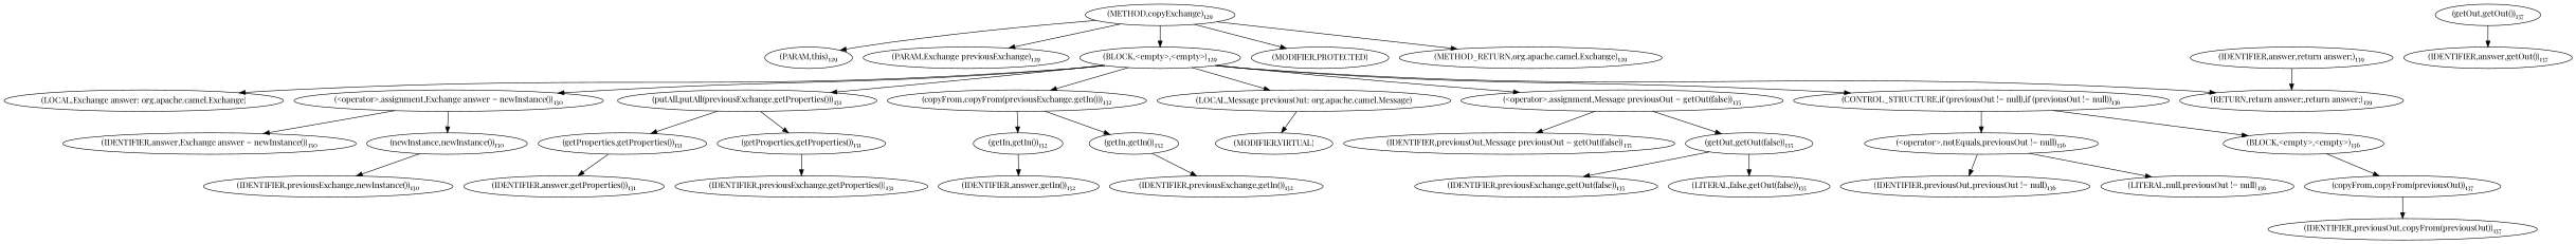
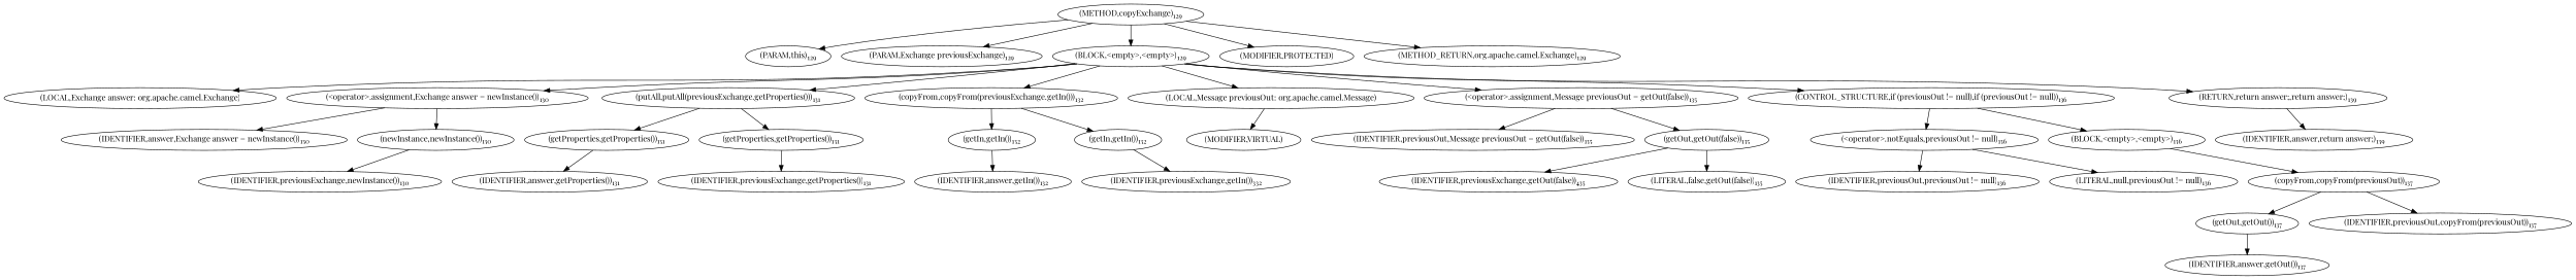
  digraph {
    fontname="Playfair Display"
    node [fontname="Playfair Display"]
    edge [fontname="Playfair Display"]
    n1 [label=<(METHOD,copyExchange)<SUB>129</SUB>>]
    n2 [label=<(PARAM,this)<SUB>129</SUB>>]
    n3 [label=<(PARAM,Exchange previousExchange)<SUB>129</SUB>>]
    n4 [label=<(BLOCK,&lt;empty&gt;,&lt;empty&gt;)<SUB>129</SUB>>]
    n5 [label=<(MODIFIER,PROTECTED)>]
    n6 [label=<(METHOD_RETURN,org.apache.camel.Exchange)<SUB>129</SUB>>]
    n7 [label=<(LOCAL,Exchange answer: org.apache.camel.Exchange)>]
    n8 [label=<(&lt;operator&gt;.assignment,Exchange answer = newInstance())<SUB>130</SUB>>]
    n9 [label=<(putAll,putAll(previousExchange.getProperties()))<SUB>131</SUB>>]
    n10 [label=<(copyFrom,copyFrom(previousExchange.getIn()))<SUB>132</SUB>>]
    n11 [label=<(LOCAL,Message previousOut: org.apache.camel.Message)>]
    n12 [label=<(&lt;operator&gt;.assignment,Message previousOut = getOut(false))<SUB>135</SUB>>]
    n13 [label=<(CONTROL_STRUCTURE,if (previousOut != null),if (previousOut != null))<SUB>136</SUB>>]
    n14 [label=<(RETURN,return answer;,return answer;)<SUB>139</SUB>>]
    n15 [label=<(MODIFIER,VIRTUAL)>]
    n16 [label=<(IDENTIFIER,answer,Exchange answer = newInstance())<SUB>130</SUB>>]
    n17 [label=<(newInstance,newInstance())<SUB>130</SUB>>]
    n18 [label=<(getProperties,getProperties())<SUB>131</SUB>>]
    n19 [label=<(getProperties,getProperties())<SUB>131</SUB>>]
    n20 [label=<(getIn,getIn())<SUB>132</SUB>>]
    n21 [label=<(getIn,getIn())<SUB>132</SUB>>]
    n22 [label=<(IDENTIFIER,previousOut,Message previousOut = getOut(false))<SUB>135</SUB>>]
    n23 [label=<(getOut,getOut(false))<SUB>135</SUB>>]
    n24 [label=<(&lt;operator&gt;.notEquals,previousOut != null)<SUB>136</SUB>>]
    n25 [label=<(BLOCK,&lt;empty&gt;,&lt;empty&gt;)<SUB>136</SUB>>]
    n26 [label=<(IDENTIFIER,answer,return answer;)<SUB>139</SUB>>]
    n27 [label=<(IDENTIFIER,previousExchange,newInstance())<SUB>130</SUB>>]
    n28 [label=<(IDENTIFIER,answer,getProperties())<SUB>131</SUB>>]
    n29 [label=<(IDENTIFIER,previousExchange,getProperties())<SUB>131</SUB>>]
    n30 [label=<(IDENTIFIER,answer,getIn())<SUB>132</SUB>>]
-   n31 [label=<(IDENTIFIER,previousExchange,getIn())<SUB>132</SUB>>]
-   n32 [label=<(IDENTIFIER,previousExchange,getOut(false))<SUB>135</SUB>>]
+   n31 [label=<(IDENTIFIER,previousExchange,getIn())<SUB>332</SUB>>]
+   n32 [label=<(IDENTIFIER,previousExchange,getOut(false))<SUB>435</SUB>>]
    n33 [label=<(LITERAL,false,getOut(false))<SUB>135</SUB>>]
    n34 [label=<(IDENTIFIER,previousOut,previousOut != null)<SUB>136</SUB>>]
    n35 [label=<(LITERAL,null,previousOut != null)<SUB>136</SUB>>]
    n36 [label=<(copyFrom,copyFrom(previousOut))<SUB>137</SUB>>]
    n37 [label=<(getOut,getOut())<SUB>137</SUB>>]
    n38 [label=<(IDENTIFIER,previousOut,copyFrom(previousOut))<SUB>137</SUB>>]
    n39 [label=<(IDENTIFIER,answer,getOut())<SUB>137</SUB>>]
    n1 -> n2
    n1 -> n3
    n1 -> n4
    n1 -> n5
    n1 -> n6
    n4 -> n7
    n4 -> n8
    n4 -> n9
    n4 -> n10
    n4 -> n11
    n4 -> n12
    n4 -> n13
    n4 -> n14
    n8 -> n16
    n8 -> n17
    n9 -> n18
    n9 -> n19
    n10 -> n20
    n10 -> n21
    n11 -> n15
    n12 -> n22
    n12 -> n23
    n13 -> n24
    n13 -> n25
-   n26 -> n14
+   n14 -> n26
    n17 -> n27
    n18 -> n28
    n19 -> n29
    n20 -> n30
    n21 -> n31
    n23 -> n32
    n23 -> n33
    n24 -> n34
    n24 -> n35
    n25 -> n36
+   n36 -> n37
    n36 -> n38
    n37 -> n39
  }
